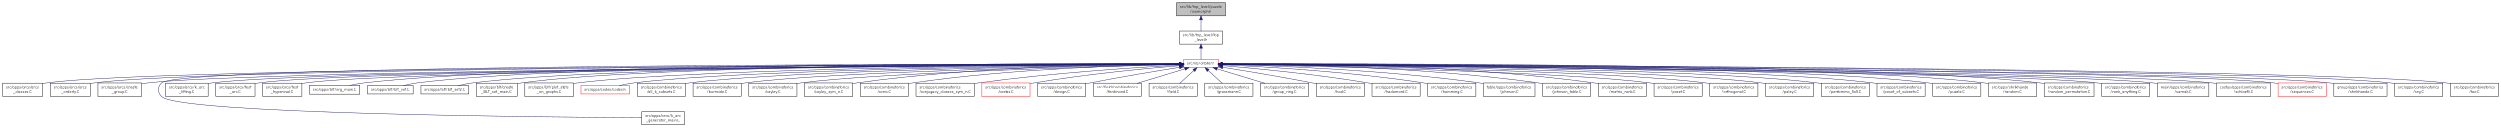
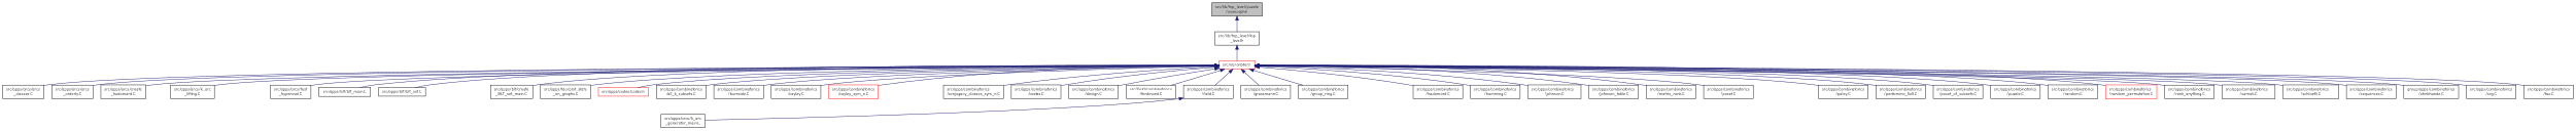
  digraph {
    fontname="Comic Neue"
    node [color=black fillcolor=white fontname="Comic Neue" fontsize=10 shape=record style=filled]
    edge [color=midnightblue dir=back fontname="Comic Neue" fontsize=10 labelfontname=Helvetica labelfontsize=10 style=solid]
    n1 [fillcolor=grey75 fontcolor=black height=0.2 label="src/lib/top_level/puzzle\l/isomorph.h" width=0.4]
    n2 [height=0.2 label="src/lib/top_level/top\l_level.h" width=0.4]
    n3 [color=red height=0.2 label="src/lib/orbiter.h" width=0.4]
    n4 [height=0.2 label="src/apps/arcs/arcs\l_classes.C" width=0.4]
    n5 [height=0.2 label="src/apps/arcs/arcs\l_orderly.C" width=0.4]
-   n6 [height=0.2 label="src/apps/arcs/create\l_group.C" width=0.4]
+   n6 [height=0.2 label="src/apps/arcs/create\l_hadamard.C" width=0.4]
    n7 [height=0.2 label="src/apps/arcs/k_arc\l_generator_main.C" width=0.4]
    n8 [height=0.2 label="src/apps/arcs/k_arc\l_lifting.C" width=0.4]
-   n9 [height=0.2 label="src/apps/arcs/test\l_arc.C" width=0.4]
    n10 [height=0.2 label="src/apps/arcs/test\l_hyperoval.C" width=0.4]
-   n11 [height=0.2 label="src/apps/blt/srg_main.C" width=0.4]
+   n11 [height=0.2 label="src/apps/blt/blt_main.C" width=0.4]
    n12 [height=0.2 label="src/apps/blt/blt_set.C" width=0.4]
-   n13 [height=0.2 label="src/apps/blt/blt_set2.C" width=0.4]
    n14 [height=0.2 label="src/apps/blt/create\l_BLT_set_main.C" width=0.4]
-   n15 [height=0.2 label="src/apps/blt/plot_stats\l_on_graphs.C" width=0.4]
+   n15 [height=0.2 label="src/apps/tao/plot_stats\l_on_graphs.C" width=0.4]
    n16 [color=red height=0.2 label="src/apps/codes/codes.h" width=0.4]
    n17 [height=0.2 label="src/apps/combinatorics\l/all_k_subsets.C" width=0.4]
    n18 [height=0.2 label="src/apps/combinatorics\l/burnside.C" width=0.4]
    n19 [height=0.2 label="src/apps/combinatorics\l/cayley.C" width=0.4]
-   n20 [height=0.2 label="src/apps/combinatorics\l/cayley_sym_n.C" width=0.4]
-   n21 [height=0.2 label="src/apps/combinatorics\l/conic.C" width=0.4]
+   n20 [color=red height=0.2 label="src/apps/combinatorics\l/cayley_sym_n.C" width=0.4]
    n22 [height=0.2 label="src/apps/combinatorics\l/conjugacy_classes_sym_n.C" width=0.4]
-   n23 [color=red height=0.2 label="src/apps/combinatorics\l/costas.C" width=0.4]
+   n23 [height=0.2 label="src/apps/combinatorics\l/costas.C" width=0.4]
    n24 [height=0.2 label="src/apps/combinatorics\l/design.C" width=0.4]
    n25 [height=0.2 label="src/field/combinatorics\l/ferdinand.C" width=0.4]
    n26 [height=0.2 label="src/apps/combinatorics\l/field.C" width=0.4]
    n27 [height=0.2 label="src/apps/combinatorics\l/grassmann.C" width=0.4]
    n28 [height=0.2 label="src/apps/combinatorics\l/group_ring.C" width=0.4]
-   n29 [height=0.2 label="src/apps/combinatorics\l/had.C" width=0.4]
    n30 [height=0.2 label="src/apps/combinatorics\l/hadamard.C" width=0.4]
    n31 [height=0.2 label="src/apps/combinatorics\l/hamming.C" width=0.4]
-   n32 [height=0.2 label="table/apps/combinatorics\l/johnson.C" width=0.4]
+   n32 [height=0.2 label="src/apps/combinatorics\l/johnson.C" width=0.4]
    n33 [height=0.2 label="src/apps/combinatorics\l/johnson_table.C" width=0.4]
    n34 [height=0.2 label="src/apps/combinatorics\l/matrix_rank.C" width=0.4]
    n35 [height=0.2 label="src/apps/combinatorics\l/poset.C" width=0.4]
-   n36 [height=0.2 label="src/apps/combinatorics\l/orthogonal.C" width=0.4]
    n37 [height=0.2 label="src/apps/combinatorics\l/paley.C" width=0.4]
    n38 [height=0.2 label="src/apps/combinatorics\l/pentomino_5x5.C" width=0.4]
    n39 [height=0.2 label="src/apps/combinatorics\l/poset_of_subsets.C" width=0.4]
    n40 [height=0.2 label="src/apps/combinatorics\l/puzzle.C" width=0.4]
-   n41 [height=0.2 label="src/apps/shrikhande\l/random.C" width=0.4]
-   n42 [height=0.2 label="src/apps/combinatorics\l/random_permutation.C" width=0.4]
+   n41 [height=0.2 label="src/apps/combinatorics\l/random.C" width=0.4]
+   n42 [color=red height=0.2 label="src/apps/combinatorics\l/random_permutation.C" width=0.4]
    n43 [height=0.2 label="src/apps/combinatorics\l/rank_anything.C" width=0.4]
-   n44 [height=0.2 label="main/apps/combinatorics\l/sarnak.C" width=0.4]
-   n45 [height=0.2 label="costas/apps/combinatorics\l/schlaefli.C" width=0.4]
-   n46 [color=red height=0.2 label="src/apps/combinatorics\l/sequences.C" width=0.4]
+   n44 [height=0.2 label="src/apps/combinatorics\l/sarnak.C" width=0.4]
+   n45 [height=0.2 label="src/apps/combinatorics\l/schlaefli.C" width=0.4]
+   n46 [height=0.2 label="src/apps/combinatorics\l/sequences.C" width=0.4]
    n47 [height=0.2 label="group/apps/combinatorics\l/shrikhande.C" width=0.4]
    n48 [height=0.2 label="src/apps/combinatorics\l/srg.C" width=0.4]
    n49 [height=0.2 label="src/apps/combinatorics\l/tao.C" width=0.4]
    n1 -> n2
    n2 -> n3
    n3 -> n4
    n3 -> n5
    n3 -> n6
-   n3 -> n7
+   n26 -> n7
    n3 -> n8
-   n3 -> n9
    n3 -> n10
    n3 -> n11
    n3 -> n12
-   n3 -> n13
    n3 -> n14
    n3 -> n15
    n3 -> n16
    n3 -> n17
    n3 -> n18
    n3 -> n19
    n3 -> n20
-   n3 -> n21
    n3 -> n22
    n3 -> n23
    n3 -> n24
    n3 -> n25
    n3 -> n26
    n3 -> n27
    n3 -> n28
-   n3 -> n29
    n3 -> n30
    n3 -> n31
    n3 -> n32
    n3 -> n33
    n3 -> n34
    n3 -> n35
-   n3 -> n36
    n3 -> n37
    n3 -> n38
    n3 -> n39
    n3 -> n40
    n3 -> n41
    n3 -> n42
    n3 -> n43
    n3 -> n44
    n3 -> n45
    n3 -> n46
    n3 -> n47
    n3 -> n48
    n3 -> n49
  }
